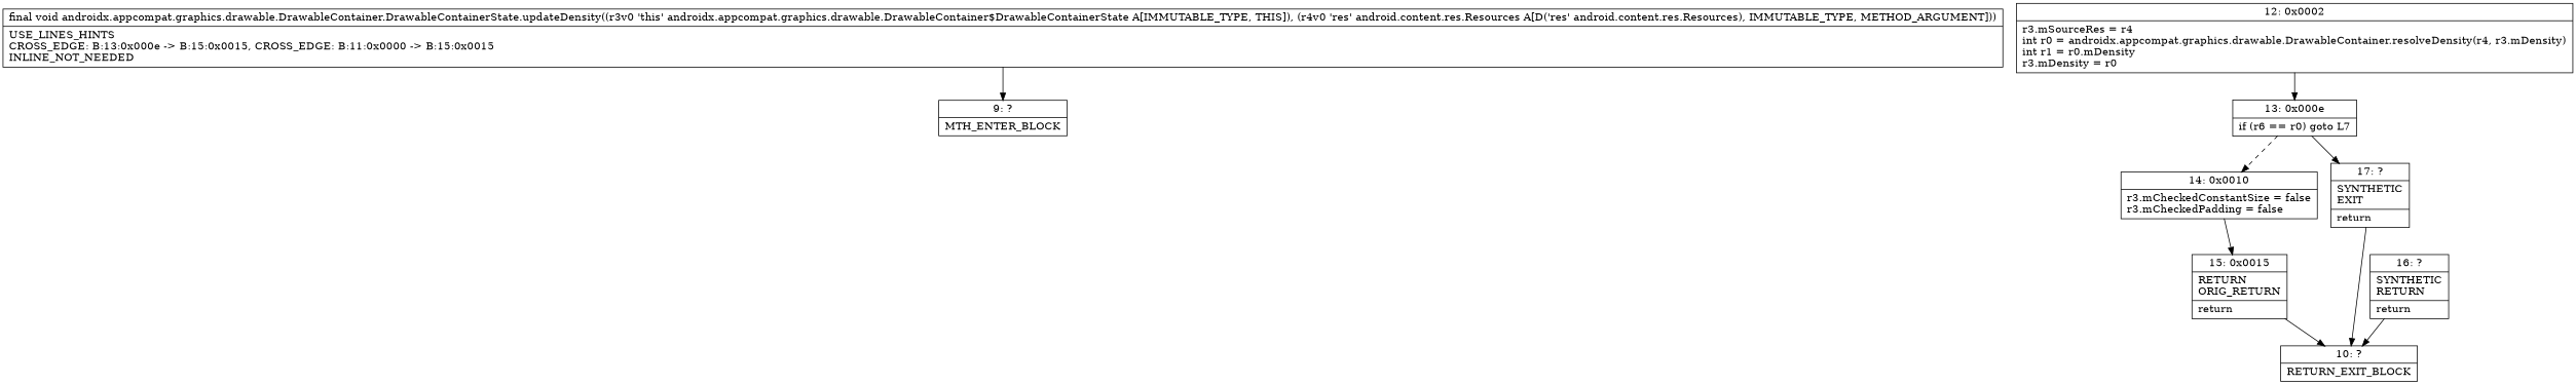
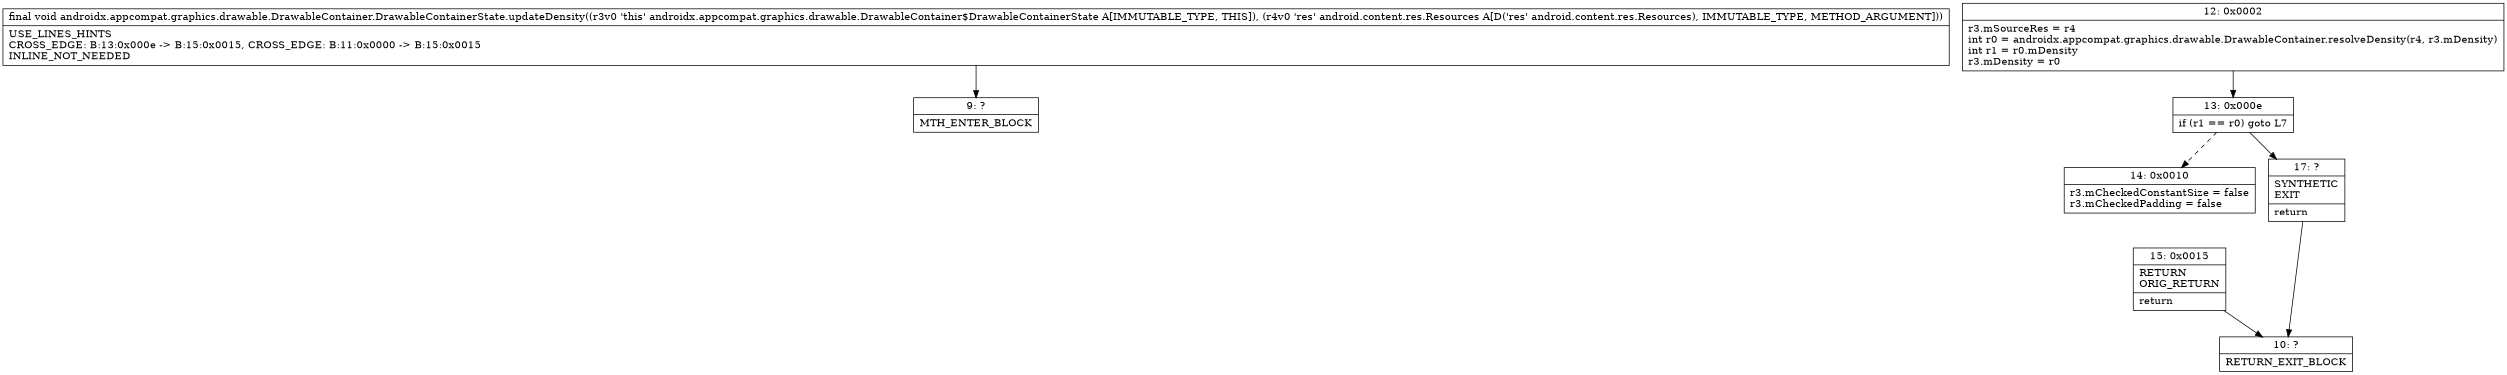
  digraph {
    node [shape=record]
    n1 [label="{9\:\ ?|MTH_ENTER_BLOCK\l}"]
    n2 [label="{12\:\ 0x0002|r3.mSourceRes = r4\lint r0 = androidx.appcompat.graphics.drawable.DrawableContainer.resolveDensity(r4, r3.mDensity)\lint r1 = r0.mDensity\lr3.mDensity = r0\l}"]
-   n3 [label="{13\:\ 0x000e|if (r6 == r0) goto L7\l}"]
-   n4 [label="{16\:\ ?|SYNTHETIC\lRETURN\l|return\l}"]
+   n3 [label="{13\:\ 0x000e|if (r1 == r0) goto L7\l}"]
    n5 [label="{10\:\ ?|RETURN_EXIT_BLOCK\l}"]
    n6 [label="{14\:\ 0x0010|r3.mCheckedConstantSize = false\lr3.mCheckedPadding = false\l}"]
    n7 [label="{17\:\ ?|SYNTHETIC\lEXIT\l|return\l}"]
    n8 [label="{15\:\ 0x0015|RETURN\lORIG_RETURN\l|return\l}"]
    n9 [label="{final void androidx.appcompat.graphics.drawable.DrawableContainer.DrawableContainerState.updateDensity((r3v0 'this' androidx.appcompat.graphics.drawable.DrawableContainer$DrawableContainerState A[IMMUTABLE_TYPE, THIS]), (r4v0 'res' android.content.res.Resources A[D('res' android.content.res.Resources), IMMUTABLE_TYPE, METHOD_ARGUMENT]))  | USE_LINES_HINTS\lCROSS_EDGE: B:13:0x000e \-\> B:15:0x0015, CROSS_EDGE: B:11:0x0000 \-\> B:15:0x0015\lINLINE_NOT_NEEDED\l}"]
    n2 -> n3
    n3 -> n6 [style=dashed]
    n3 -> n7
-   n4 -> n5
-   n6 -> n8
    n7 -> n5
    n8 -> n5
    n9 -> n1
  }
